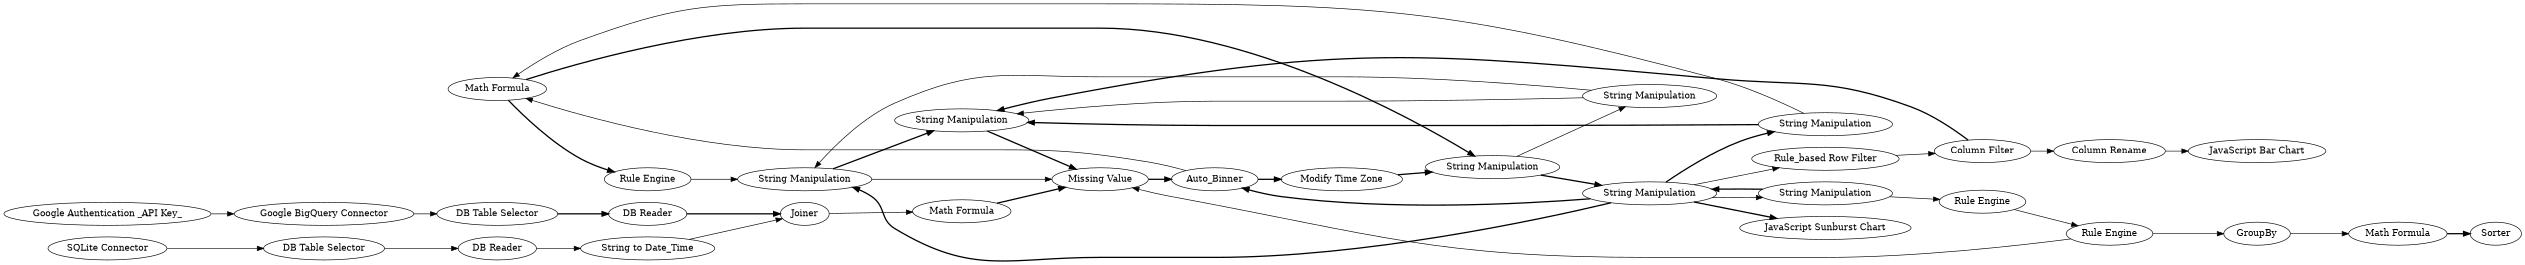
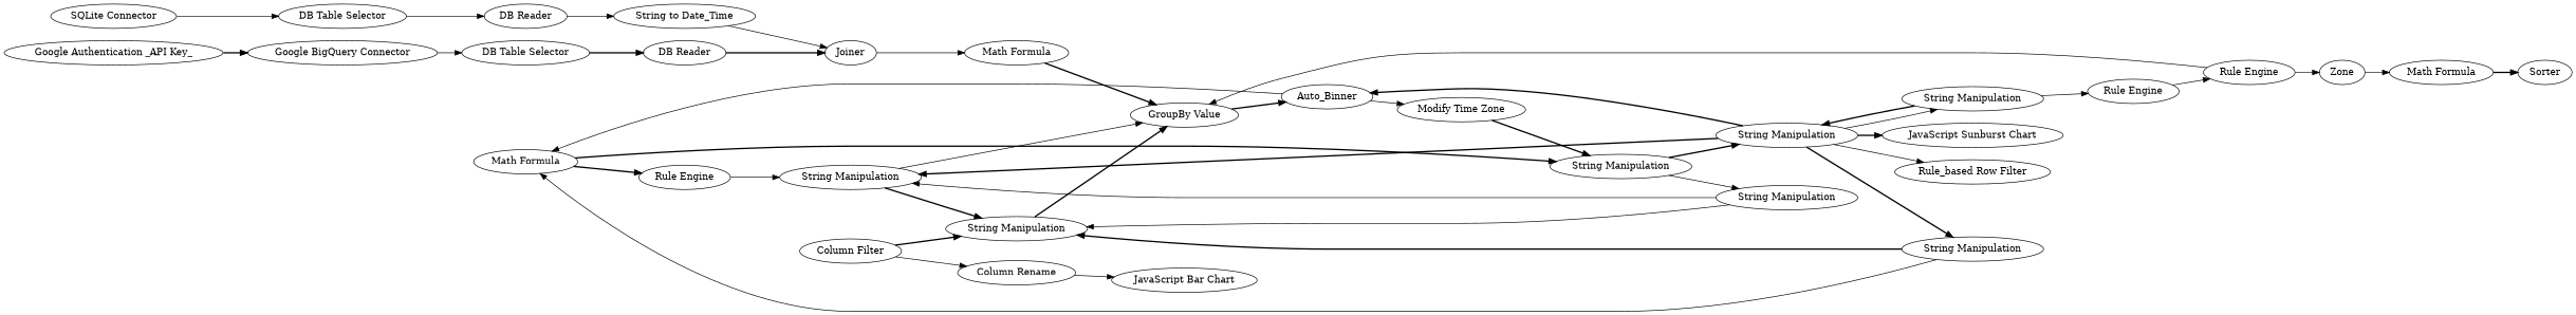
  digraph {
    rankdir=LR
    edge [style=solid]
    n1 [label="Math Formula"]
    n2 [label="Rule Engine"]
    n3 [label="String Manipulation"]
    n4 [label="String Manipulation"]
    n5 [label="String Manipulation"]
    n6 [label="String Manipulation"]
    n7 [label="String Manipulation"]
-   n8 [label="Missing Value"]
+   n8 [label="GroupBy Value"]
    n9 [label=Auto_Binner]
    n10 [label="DB Reader"]
    n11 [label="String to Date_Time"]
    n12 [label=Joiner]
    n13 [label="Math Formula"]
    n14 [label="String Manipulation"]
    n15 [label="String Manipulation"]
    n16 [label="JavaScript Sunburst Chart"]
    n17 [label="Rule_based Row Filter"]
    n18 [label="Rule Engine"]
    n19 [label="Modify Time Zone"]
    n20 [label="Column Filter"]
    n21 [label="Rule Engine"]
    n22 [label="Math Formula"]
    n23 [label=Sorter]
    n24 [label="Column Rename"]
    n25 [label="JavaScript Bar Chart"]
-   n26 [label=GroupBy]
+   n26 [label=Zone]
    n27 [label="DB Reader"]
    n28 [label="DB Table Selector"]
    n29 [label="Google Authentication _API Key_"]
    n30 [label="Google BigQuery Connector"]
    n31 [label="DB Table Selector"]
    n32 [label="SQLite Connector"]
    n1 -> n2 [style=bold]
    n1 -> n3 [style=bold]
    n2 -> n4
    n3 -> n5 [style=bold]
    n3 -> n6
    n4 -> n7 [style=bold]
    n4 -> n8
    n5 -> n4 [style=bold]
    n5 -> n9 [style=bold]
    n5 -> n14 [style=bold]
    n5 -> n15
    n5 -> n16 [style=bold]
    n5 -> n17
    n6 -> n4
    n6 -> n7
    n7 -> n8 [style=bold]
    n8 -> n9 [style=bold]
    n9 -> n1
-   n9 -> n19 [style=bold]
+   n9 -> n19
    n10 -> n11
    n11 -> n12
    n12 -> n13
    n13 -> n8 [style=bold]
    n14 -> n1
    n14 -> n7 [style=bold]
    n15 -> n5 [style=bold]
    n15 -> n18
-   n17 -> n20
    n18 -> n21
    n19 -> n3 [style=bold]
    n20 -> n7 [style=bold]
    n20 -> n24
    n21 -> n8
    n21 -> n26
    n22 -> n23 [style=bold]
    n24 -> n25
    n26 -> n22
    n27 -> n12 [style=bold]
    n28 -> n10
-   n29 -> n30
+   n29 -> n30 [style=bold]
    n30 -> n31
    n31 -> n27 [style=bold]
    n32 -> n28
  }
